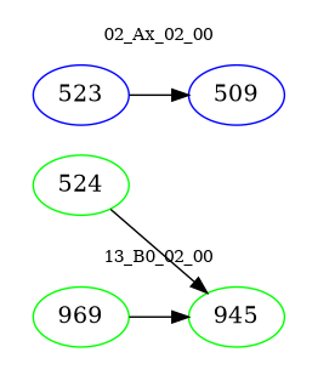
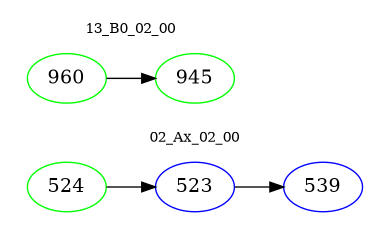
  digraph {
    rankdir=LR
    node [color=green]
    edge [color=black]
    n1 [label=524]
    n2 [color=blue label=523]
-   n3 [color=blue label=509]
-   n4 [label=969]
+   n3 [color=blue label=539]
+   n4 [label=960]
    n5 [label=945]
    subgraph cluster_1 {
      color=white
      fontsize=10
      label="02_Ax_02_00"
      n1
      n2
      n3
    }
    subgraph cluster_2 {
      color=white
      fontsize=10
      label="13_B0_02_00"
      n4
      n5
    }
-   n1 -> n5
+   n1 -> n2
    n2 -> n3
    n4 -> n5
  }
